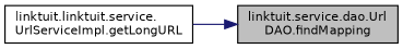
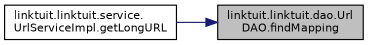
  digraph {
    rankdir=RL
    node [color=black fontname=Helvetica fontsize=10 shape=record style=filled]
-   n1 [fillcolor=grey75 fontcolor=black height=0.2 label="linktuit.service.dao.Url\lDAO.findMapping" width=0.4]
+   n1 [fillcolor=grey75 fontcolor=black height=0.2 label="linktuit.linktuit.dao.Url\lDAO.findMapping" width=0.4]
    n2 [fillcolor=white height=0.2 label="linktuit.linktuit.service.\lUrlServiceImpl.getLongURL" width=0.4]
    n1 -> n2 [color=midnightblue dir=back fontname=Helvetica fontsize=10 labelfontname=Helvetica labelfontsize=10 style=solid]
  }
